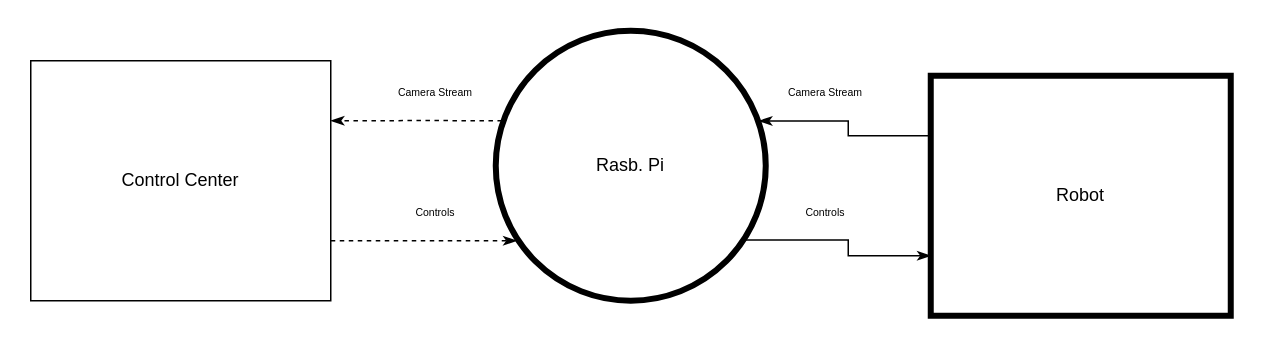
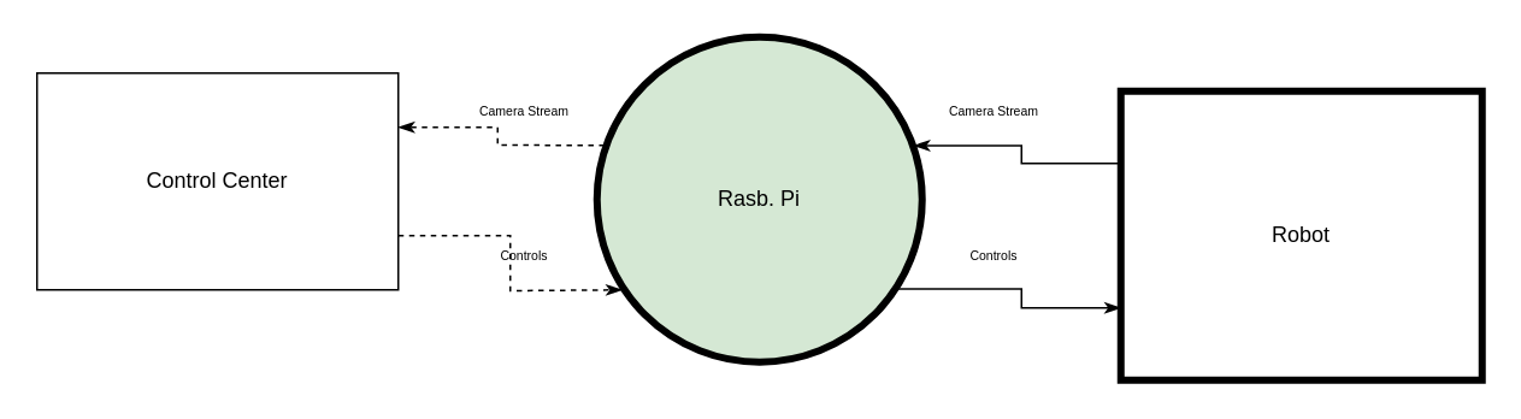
  <mxCell id="0" />
  <mxCell id="1" parent="0" />
- <mxCell id="2" value="Rasb. Pi" style="ellipse;whiteSpace=wrap;html=1;aspect=fixed;strokeWidth=4;" parent="1" vertex="1"><mxGeometry x="330" y="20" width="180" height="180" as="geometry" /></mxCell>
+ <mxCell id="2" value="Rasb. Pi" style="ellipse;whiteSpace=wrap;html=1;aspect=fixed;strokeWidth=4;fillColor=#d5e8d4;" parent="1" vertex="1"><mxGeometry x="330" y="20" width="180" height="180" as="geometry" /></mxCell>
  <mxCell id="3" style="edgeStyle=orthogonalEdgeStyle;rounded=0;orthogonalLoop=1;jettySize=auto;html=1;exitX=0.023;exitY=0.333;exitDx=0;exitDy=0;entryX=1;entryY=0.25;entryDx=0;entryDy=0;endArrow=classicThin;endFill=1;exitPerimeter=0;dashed=1;" parent="1" source="2" target="5" edge="1"><mxGeometry relative="1" as="geometry" /></mxCell>
  <mxCell id="4" style="edgeStyle=orthogonalEdgeStyle;rounded=0;orthogonalLoop=1;jettySize=auto;html=1;exitX=1;exitY=0.75;exitDx=0;exitDy=0;endArrow=classicThin;endFill=1;dashed=1;" parent="1" source="5" edge="1"><mxGeometry relative="1" as="geometry"><mxPoint x="344" y="160" as="targetPoint" /></mxGeometry></mxCell>
- <mxCell id="5" value="Control Center" style="rounded=0;whiteSpace=wrap;html=1;" parent="1" vertex="1"><mxGeometry x="20" y="40" width="200" height="160" as="geometry" /></mxCell>
+ <mxCell id="5" value="Control Center" style="rounded=0;whiteSpace=wrap;html=1;" parent="1" vertex="1"><mxGeometry x="20" y="40" width="200" height="120" as="geometry" /></mxCell>
  <mxCell id="6" style="edgeStyle=orthogonalEdgeStyle;rounded=0;orthogonalLoop=1;jettySize=auto;html=1;exitX=0;exitY=0.25;exitDx=0;exitDy=0;entryX=0.974;entryY=0.334;entryDx=0;entryDy=0;entryPerimeter=0;endArrow=classicThin;endFill=1;" parent="1" source="8" target="2" edge="1"><mxGeometry relative="1" as="geometry" /></mxCell>
  <mxCell id="7" style="edgeStyle=orthogonalEdgeStyle;rounded=0;orthogonalLoop=1;jettySize=auto;html=1;exitX=0.919;exitY=0.775;exitDx=0;exitDy=0;entryX=0;entryY=0.75;entryDx=0;entryDy=0;endArrow=classicThin;endFill=1;exitPerimeter=0;" parent="1" source="2" target="8" edge="1"><mxGeometry relative="1" as="geometry" /></mxCell>
  <mxCell id="8" value="Robot" style="rounded=0;whiteSpace=wrap;html=1;strokeWidth=4;" parent="1" vertex="1"><mxGeometry x="620" y="50" width="200" height="160" as="geometry" /></mxCell>
  <mxCell id="9" value="&lt;font style=&quot;font-size: 7px&quot;&gt;Camera Stream&lt;/font&gt;" style="text;html=1;strokeColor=none;fillColor=none;align=center;verticalAlign=middle;whiteSpace=wrap;rounded=0;" parent="1" vertex="1"><mxGeometry x="250" y="50" width="80" height="20" as="geometry" /></mxCell>
  <mxCell id="10" value="&lt;font style=&quot;font-size: 7px&quot;&gt;Camera Stream&lt;/font&gt;" style="text;html=1;strokeColor=none;fillColor=none;align=center;verticalAlign=middle;whiteSpace=wrap;rounded=0;" parent="1" vertex="1"><mxGeometry x="510" y="50" width="80" height="20" as="geometry" /></mxCell>
  <mxCell id="11" value="&lt;font style=&quot;font-size: 7px&quot;&gt;Controls&lt;/font&gt;" style="text;html=1;strokeColor=none;fillColor=none;align=center;verticalAlign=middle;whiteSpace=wrap;rounded=0;" parent="1" vertex="1"><mxGeometry x="250" y="130" width="80" height="20" as="geometry" /></mxCell>
  <mxCell id="12" value="&lt;font style=&quot;font-size: 7px&quot;&gt;Controls&lt;/font&gt;" style="text;html=1;strokeColor=none;fillColor=none;align=center;verticalAlign=middle;whiteSpace=wrap;rounded=0;" parent="1" vertex="1"><mxGeometry x="510" y="130" width="80" height="20" as="geometry" /></mxCell>
